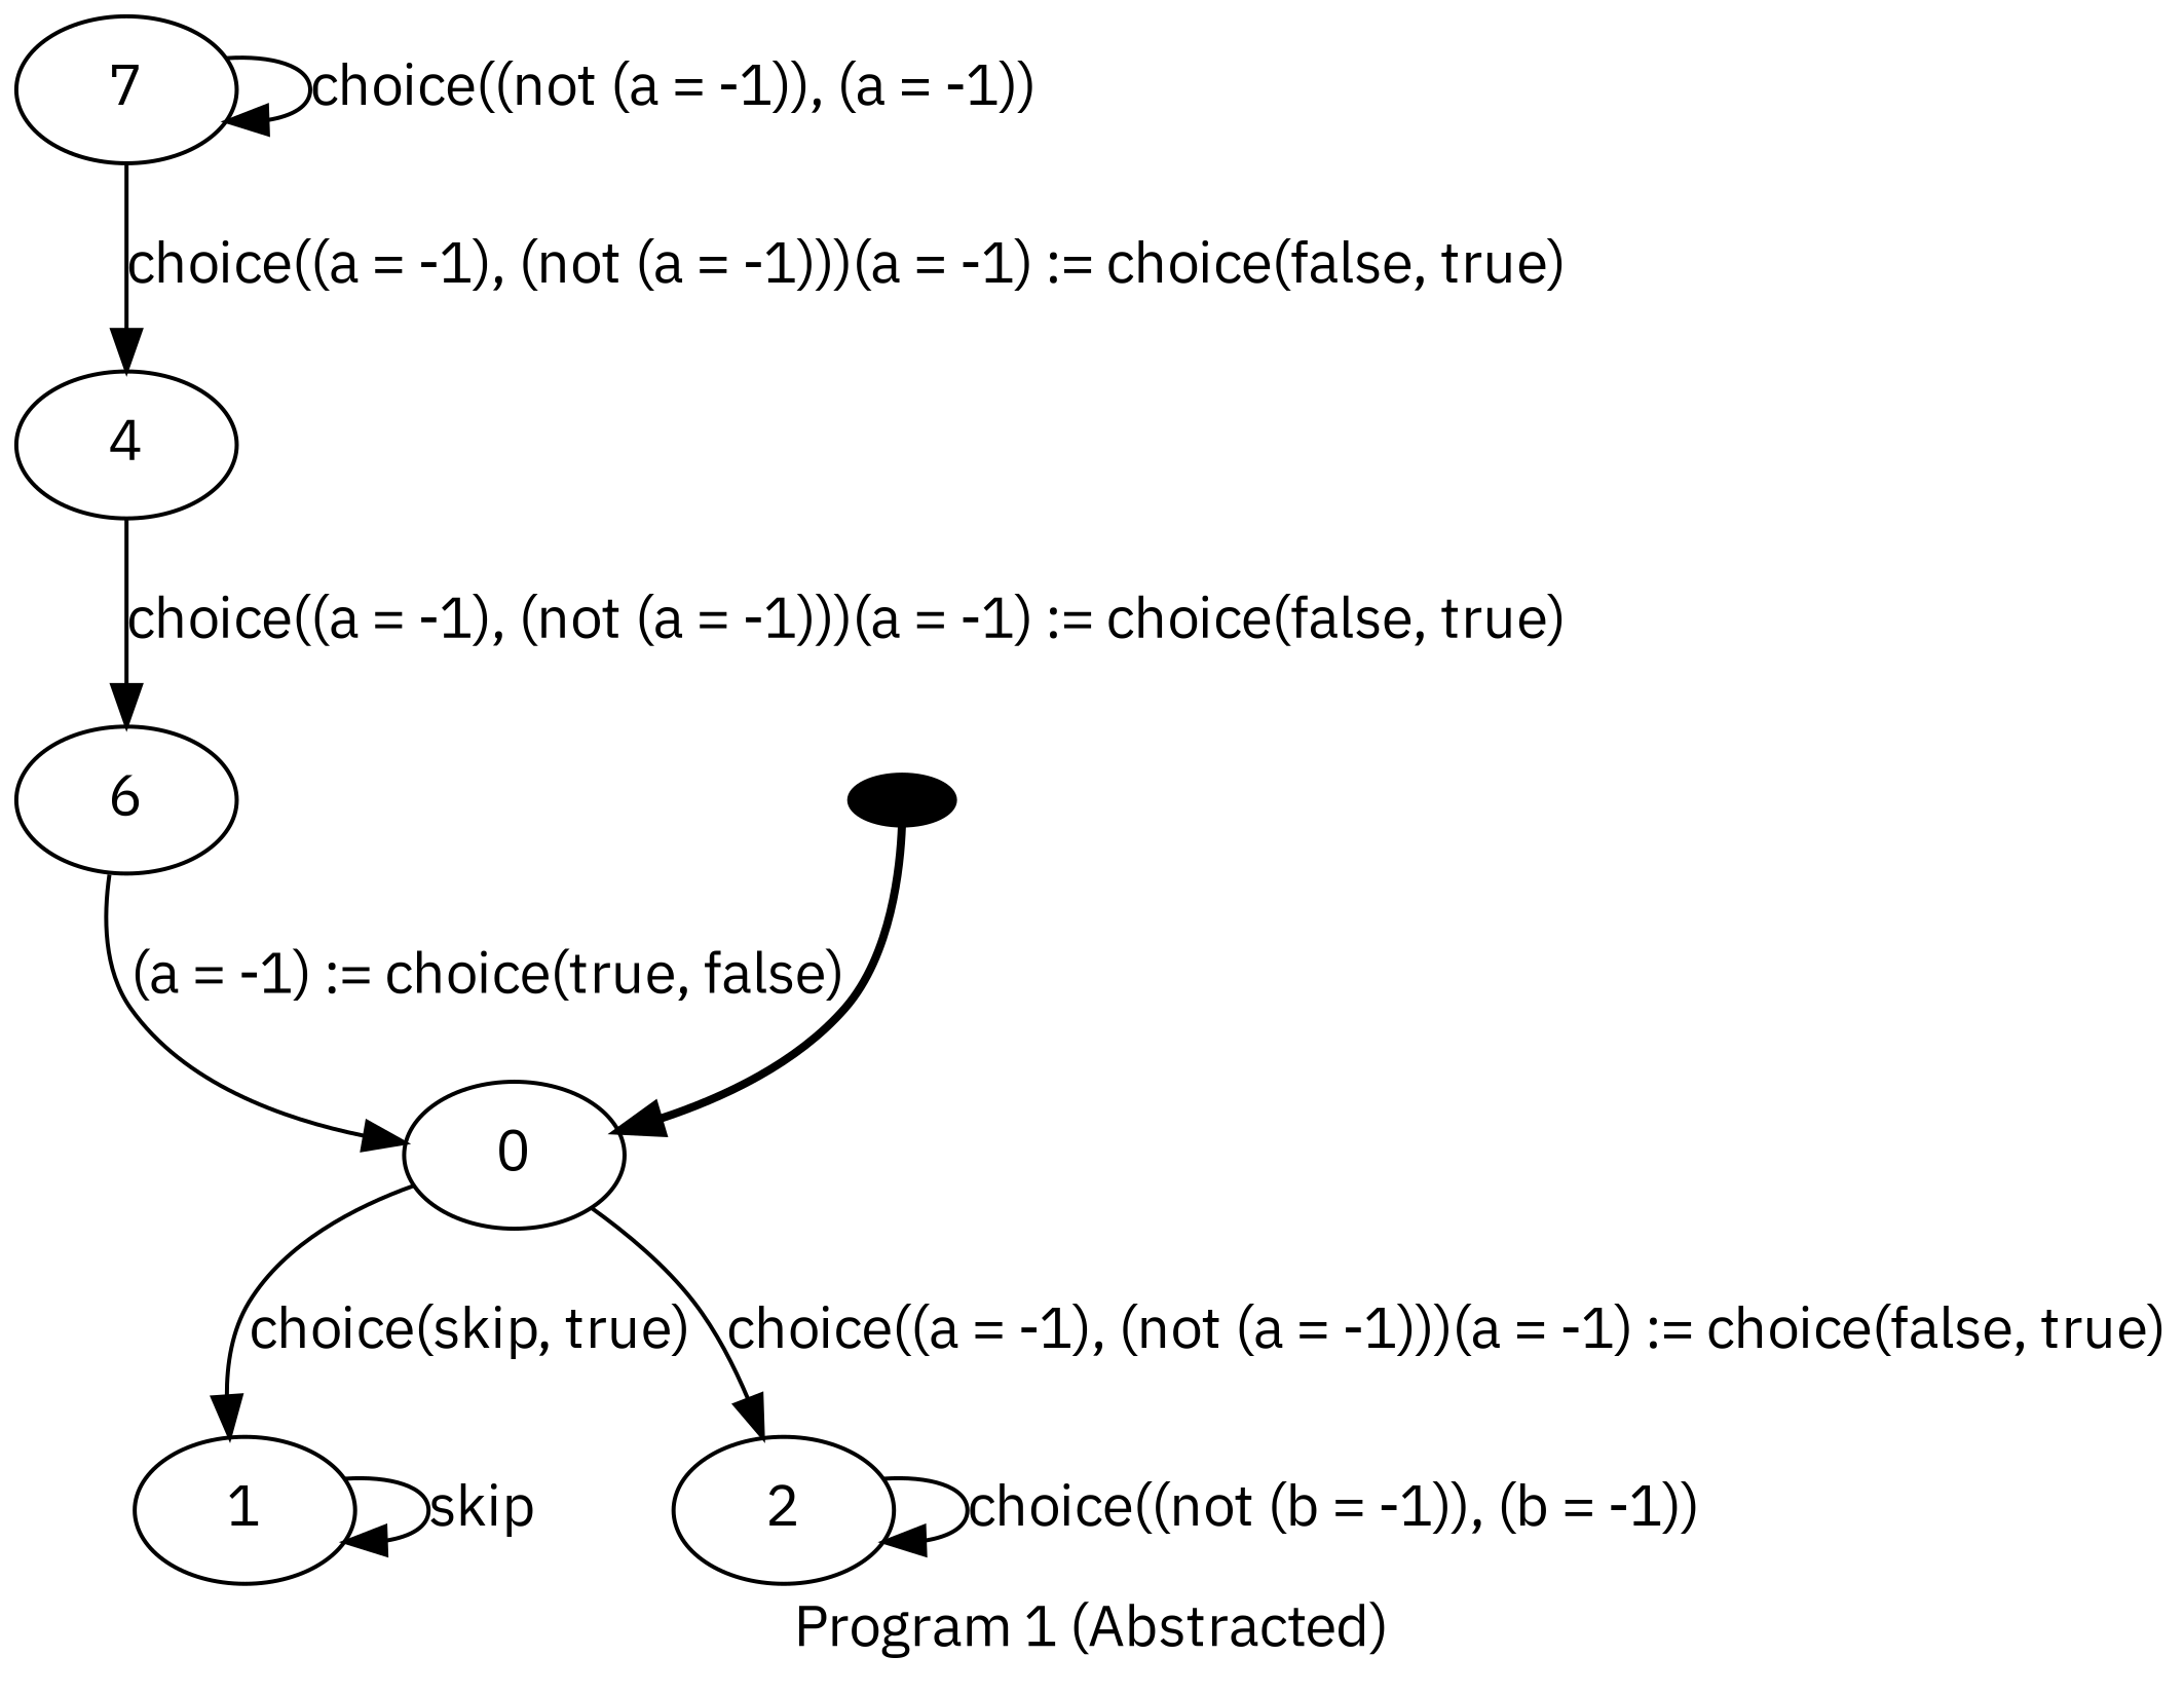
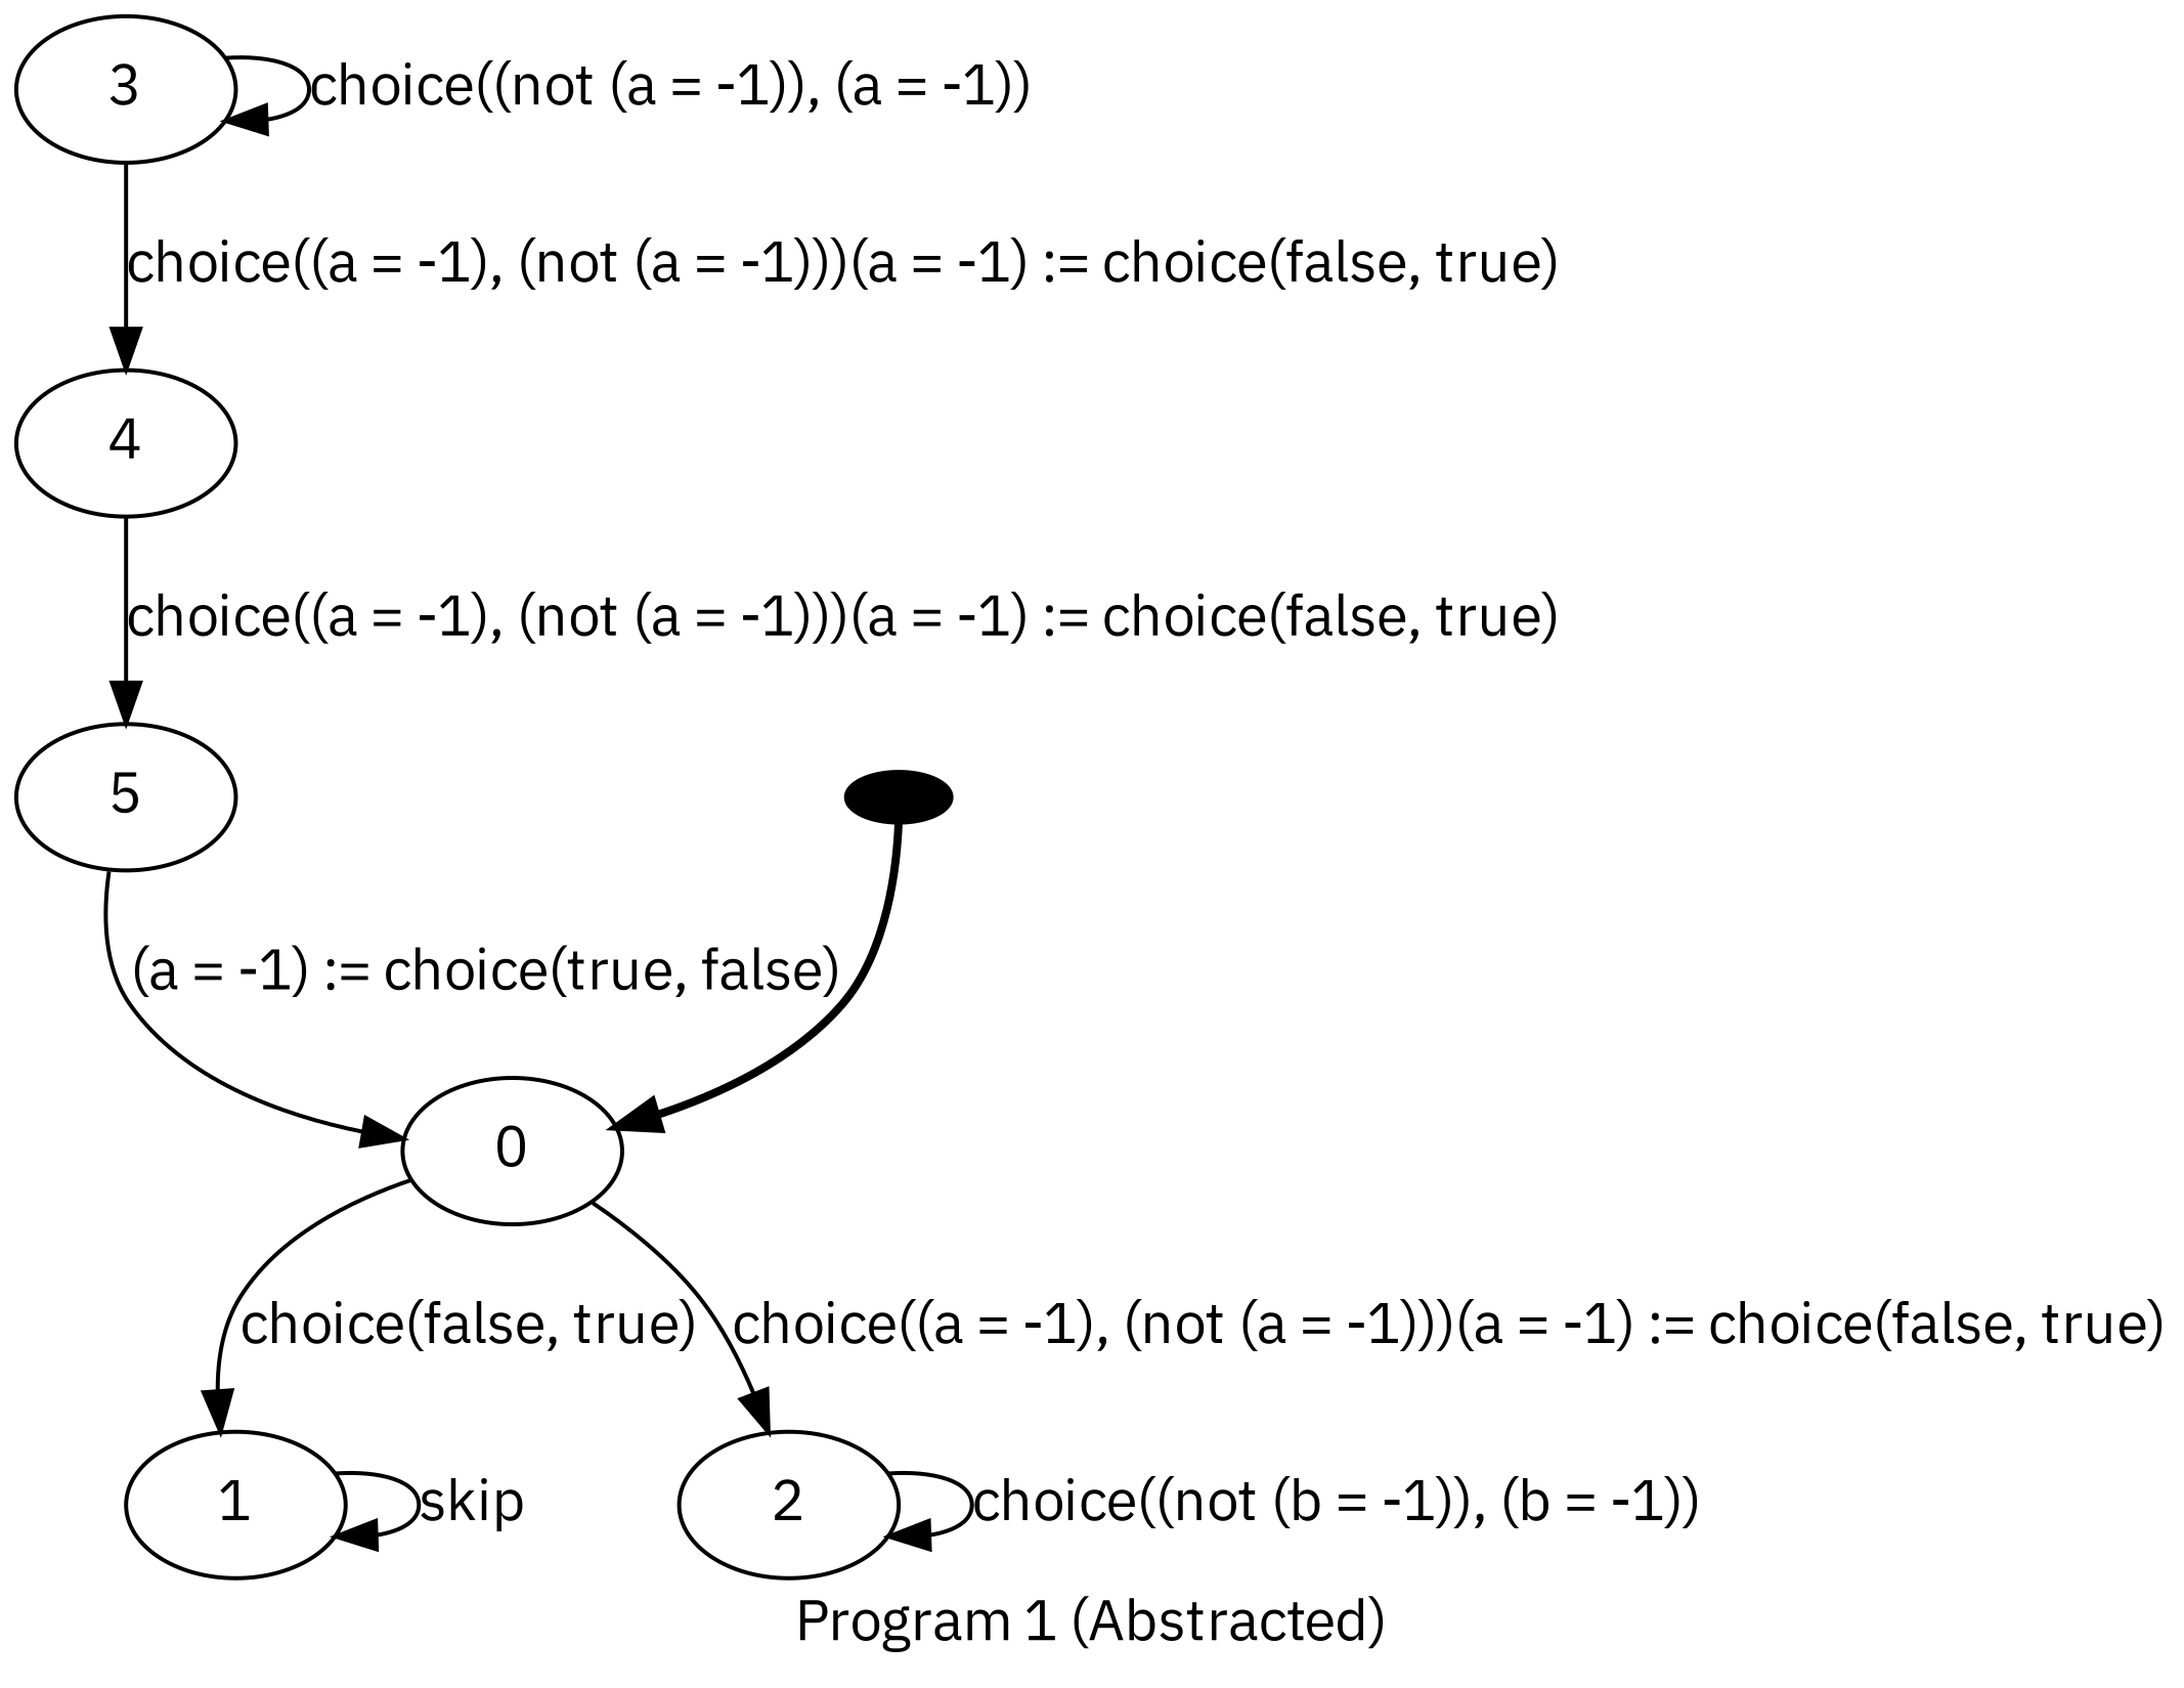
  digraph {
    fontname="IBM Plex Sans"
    fontsize=14
    label="Program 1 (Abstracted)"
    node [fontname="IBM Plex Sans"]
    edge [fontname="IBM Plex Sans"]
    n1 [label=0]
    n2 [label=1]
    n3 [label=2]
-   n4 [label=7]
+   n4 [label=3]
    n5 [label=4]
-   n6 [label=6]
+   n6 [label=5]
    start [color=black fontsize=1 height=0.12 style=filled width=0.12]
-   n1 -> n2 [label="choice(skip, true)"]
+   n1 -> n2 [label="choice(false, true)"]
    n1 -> n3 [label="choice((a = -1), (not (a = -1)))(a = -1) := choice(false, true)"]
    n2 -> n2 [label=skip]
    n3 -> n3 [label="choice((not (b = -1)), (b = -1))"]
    n4 -> n4 [label="choice((not (a = -1)), (a = -1))"]
    n4 -> n5 [label="choice((a = -1), (not (a = -1)))(a = -1) := choice(false, true)"]
    n5 -> n6 [label="choice((a = -1), (not (a = -1)))(a = -1) := choice(false, true)"]
    n6 -> n1 [label="(a = -1) := choice(true, false)"]
    start -> n1 [style=bold]
  }
